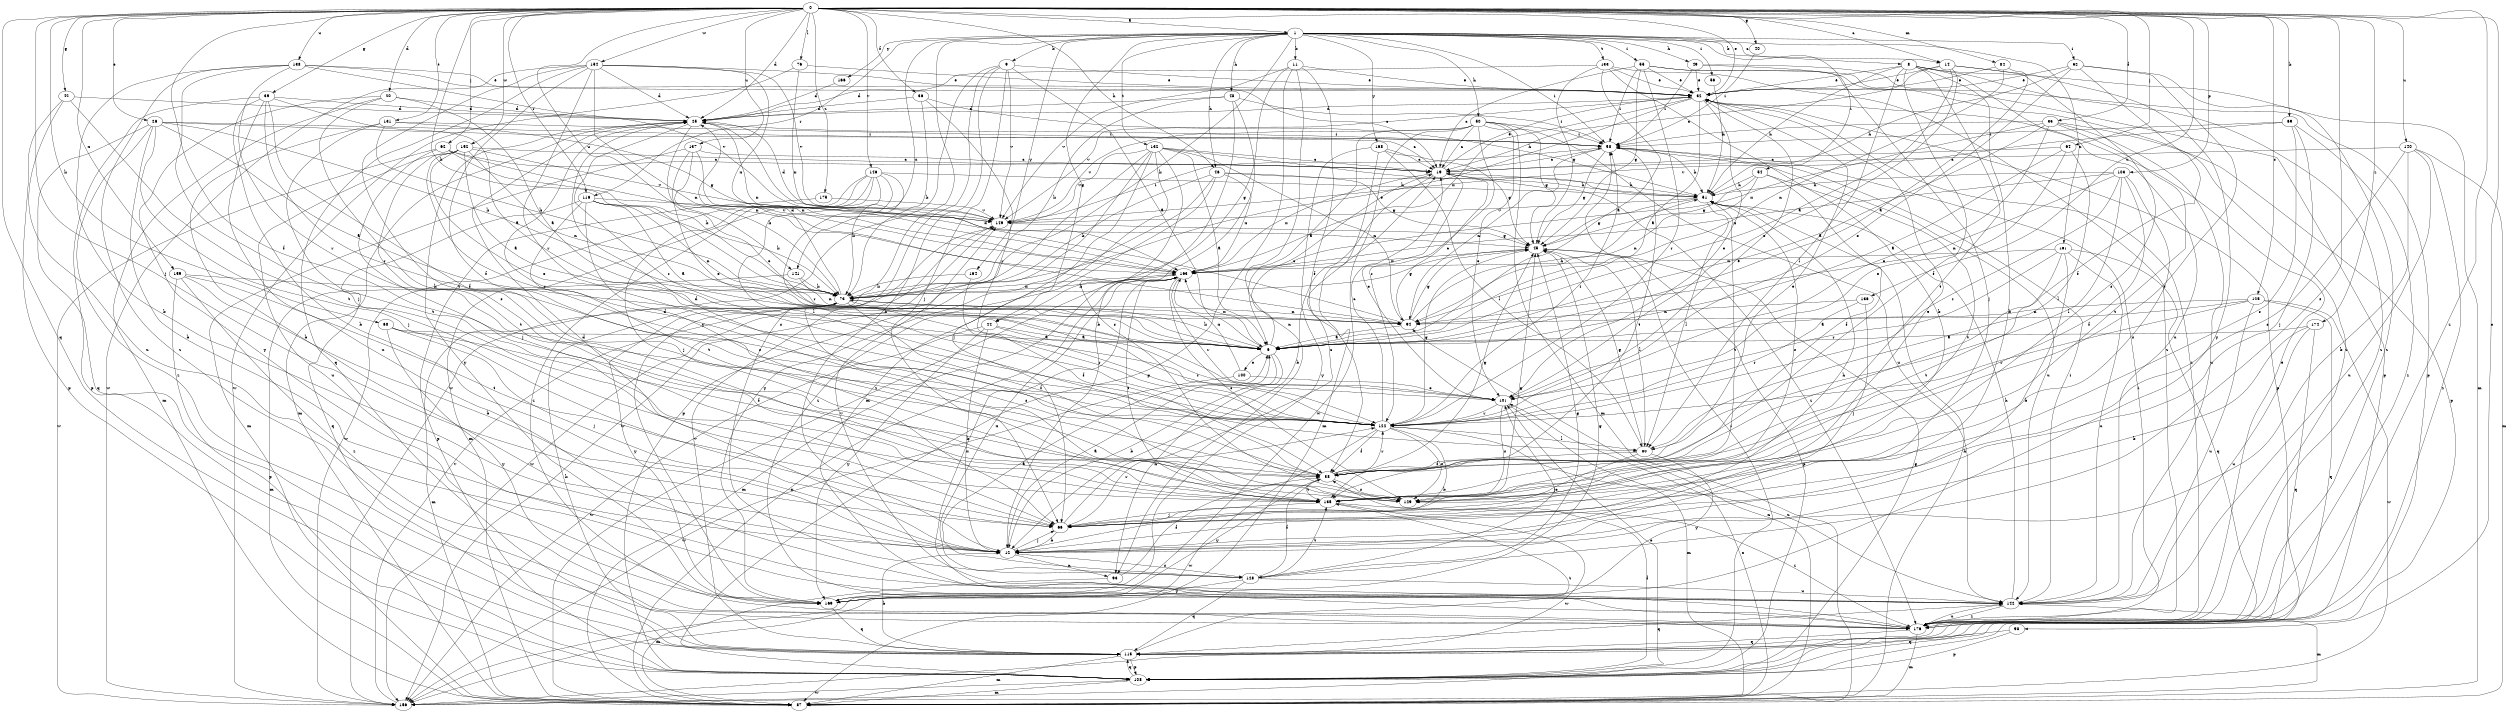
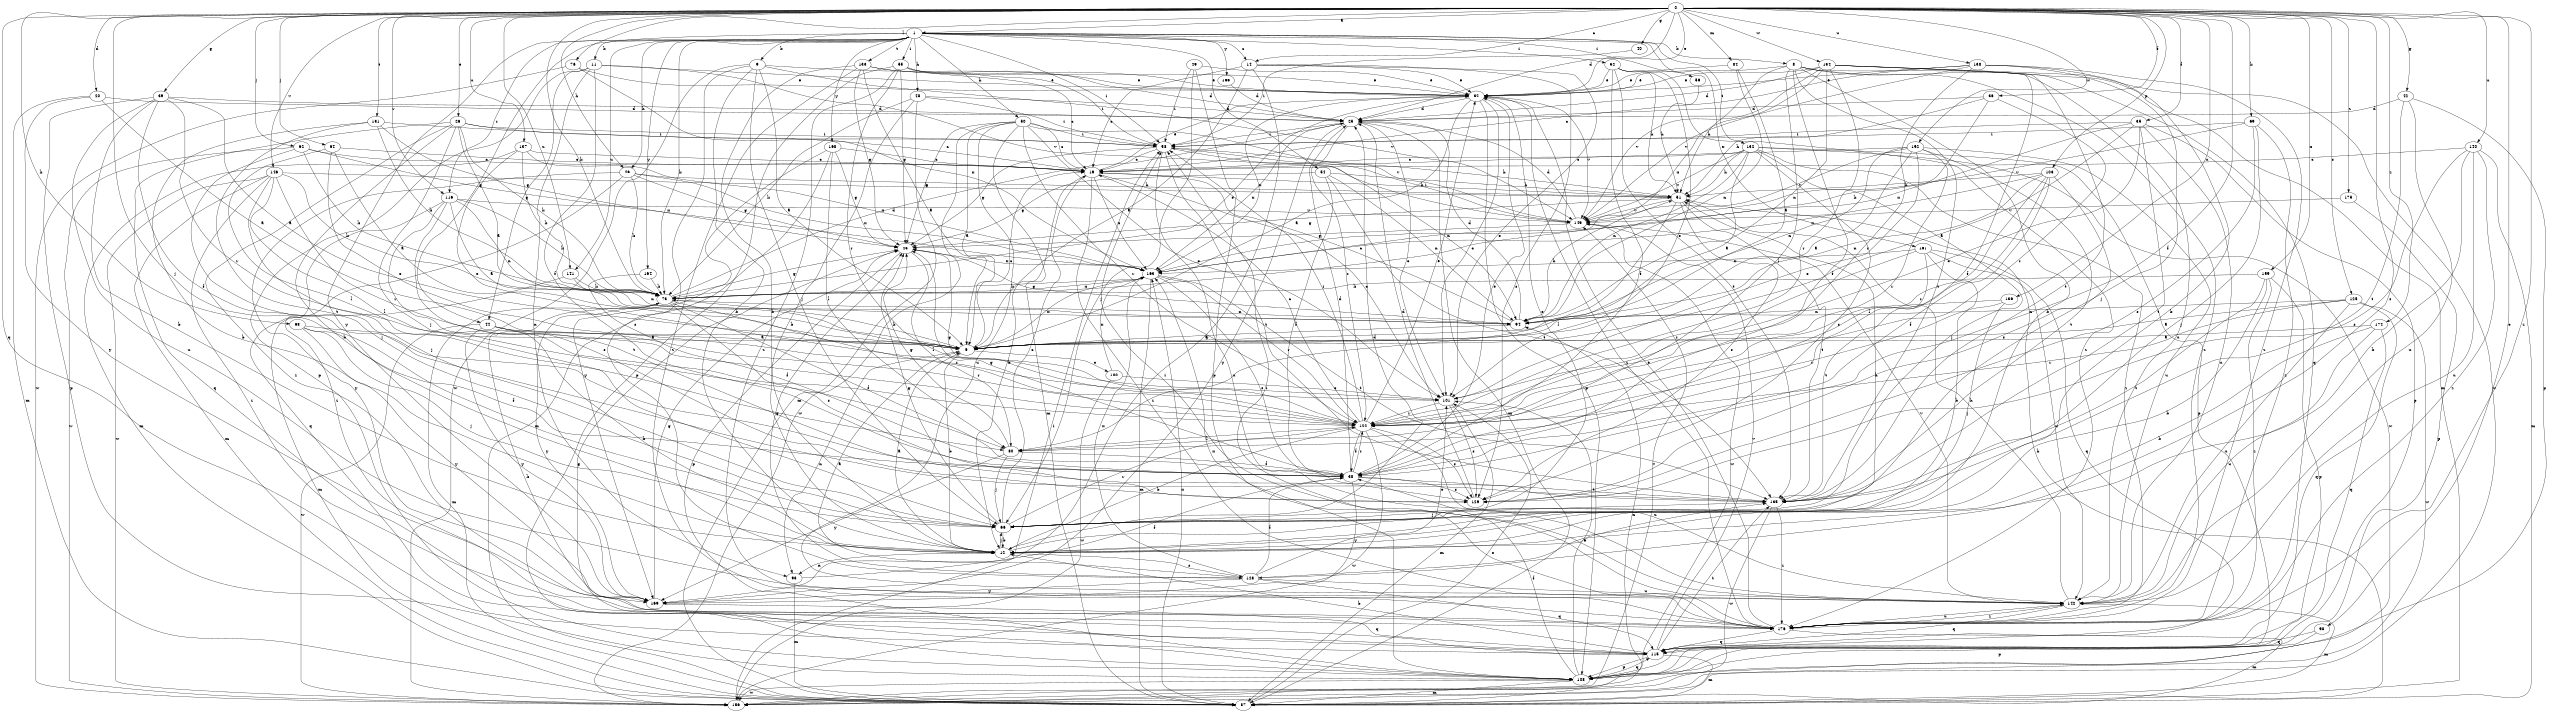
  strict digraph {
    0
    1
    14
    20
    25
    26
    32
    35
    36
    38
    39
    40
    42
    46
    62
    64
    66
    68
    69
    73
    76
    84
    98
    103
    115
    116
    125
    128
    131
    136
    137
    138
    140
    141
    146
    152
    154
    159
    174
    175
    176
    8
    9
    11
    44
    48
    49
    50
    52
    54
    55
    56
    58
    132
    133
    161
    164
    166
    168
    169
    6
    19
    101
    129
    87
    163
    122
    12
    149
    108
    135
    142
    51
    45
    156
    80
    94
    93
    100
    0 -> 1 [label=a]
    0 -> 14 [label=c]
    0 -> 20 [label=d]
    0 -> 25 [label=d]
    0 -> 26 [label=e]
    0 -> 32 [label=e]
    0 -> 35 [label=f]
    0 -> 36 [label=f]
    0 -> 38 [label=f]
    0 -> 39 [label=g]
    0 -> 40 [label=g]
    0 -> 42 [label=g]
    0 -> 46 [label=h]
    0 -> 62 [label=j]
    0 -> 64 [label=j]
    0 -> 66 [label=j]
    0 -> 68 [label=k]
    0 -> 69 [label=k]
    0 -> 73 [label=k]
    0 -> 76 [label=l]
    0 -> 84 [label=m]
    0 -> 98 [label=o]
    0 -> 103 [label=p]
    0 -> 115 [label=q]
    0 -> 116 [label=r]
    0 -> 125 [label=s]
    0 -> 128 [label=s]
    0 -> 131 [label=t]
    0 -> 136 [label=u]
    0 -> 137 [label=u]
    0 -> 138 [label=u]
    0 -> 140 [label=u]
    0 -> 141 [label=u]
    0 -> 146 [label=v]
    0 -> 152 [label=w]
    0 -> 154 [label=w]
    0 -> 159 [label=x]
    0 -> 174 [label=z]
    0 -> 175 [label=z]
    0 -> 176 [label=z]
    1 -> 14 [label=c]
    1 -> 46 [label=h]
    1 -> 73 [label=k]
    1 -> 116 [label=r]
    1 -> 141 [label=u]
    1 -> 8 [label=b]
    1 -> 9 [label=b]
    1 -> 11 [label=b]
    1 -> 44 [label=g]
    1 -> 48 [label=h]
-   1 -> 49 [label=h]
    1 -> 50 [label=h]
    1 -> 52 [label=i]
    1 -> 54 [label=i]
    1 -> 55 [label=i]
    1 -> 56 [label=i]
    1 -> 58 [label=i]
    1 -> 132 [label=t]
    1 -> 133 [label=t]
    1 -> 161 [label=x]
    1 -> 164 [label=y]
    1 -> 166 [label=y]
    1 -> 168 [label=y]
    1 -> 169 [label=y]
    14 -> 32 [label=e]
    14 -> 169 [label=y]
    14 -> 6 [label=a]
    14 -> 19 [label=c]
    14 -> 101 [label=o]
    14 -> 129 [label=s]
    20 -> 25 [label=d]
    20 -> 169 [label=y]
    20 -> 6 [label=a]
-   20 -> 129 [label=s]
    20 -> 87 [label=m]
    25 -> 58 [label=i]
    25 -> 169 [label=y]
    25 -> 101 [label=o]
    25 -> 87 [label=m]
    25 -> 163 [label=x]
    25 -> 122 [label=r]
    26 -> 66 [label=j]
    26 -> 73 [label=k]
    26 -> 115 [label=q]
    26 -> 176 [label=z]
    26 -> 58 [label=i]
    26 -> 6 [label=a]
    26 -> 19 [label=c]
    26 -> 12 [label=b]
    32 -> 25 [label=d]
    32 -> 73 [label=e]
    32 -> 176 [label=z]
    32 -> 6 [label=a]
    32 -> 101 [label=o]
    32 -> 163 [label=x]
    32 -> 149 [label=v]
    32 -> 108 [label=p]
    35 -> 58 [label=i]
    35 -> 6 [label=a]
    35 -> 101 [label=o]
    35 -> 163 [label=x]
    35 -> 108 [label=p]
    35 -> 135 [label=t]
    35 -> 142 [label=u]
    36 -> 25 [label=d]
    36 -> 73 [label=k]
    36 -> 122 [label=r]
    36 -> 51 [label=h]
    38 -> 25 [label=d]
    38 -> 32 [label=e]
    38 -> 169 [label=y]
    38 -> 129 [label=s]
    38 -> 122 [label=r]
    38 -> 135 [label=t]
    38 -> 45 [label=g]
    39 -> 25 [label=d]
    39 -> 38 [label=f]
    39 -> 6 [label=a]
    39 -> 122 [label=r]
    39 -> 12 [label=b]
    39 -> 108 [label=p]
    39 -> 142 [label=u]
    40 -> 58 [label=i]
    42 -> 25 [label=d]
    42 -> 108 [label=p]
    42 -> 135 [label=t]
    42 -> 142 [label=u]
    46 -> 73 [label=k]
    46 -> 176 [label=z]
    46 -> 169 [label=y]
    46 -> 163 [label=x]
    46 -> 51 [label=h]
    46 -> 45 [label=g]
    62 -> 66 [label=j]
    62 -> 73 [label=k]
    62 -> 19 [label=c]
    62 -> 163 [label=x]
    62 -> 156 [label=w]
    64 -> 6 [label=a]
    64 -> 19 [label=c]
    64 -> 101 [label=o]
    64 -> 80 [label=l]
    66 -> 32 [label=e]
    66 -> 19 [label=c]
    66 -> 122 [label=r]
    66 -> 12 [label=b]
    66 -> 45 [label=g]
    68 -> 38 [label=f]
    68 -> 66 [label=j]
    68 -> 169 [label=y]
    68 -> 6 [label=a]
    69 -> 66 [label=j]
    69 -> 176 [label=z]
    69 -> 58 [label=i]
    69 -> 129 [label=s]
    69 -> 149 [label=v]
    73 -> 25 [label=d]
    73 -> 38 [label=f]
    73 -> 169 [label=y]
    73 -> 129 [label=s]
    73 -> 87 [label=m]
    73 -> 163 [label=x]
    73 -> 122 [label=r]
    73 -> 45 [label=g]
    73 -> 94 [label=n]
    76 -> 32 [label=e]
    76 -> 163 [label=x]
    76 -> 156 [label=w]
    84 -> 32 [label=e]
    84 -> 6 [label=a]
    84 -> 94 [label=n]
    98 -> 115 [label=q]
    98 -> 108 [label=p]
    103 -> 38 [label=f]
    103 -> 129 [label=s]
    103 -> 163 [label=x]
    103 -> 122 [label=r]
    103 -> 51 [label=h]
    103 -> 80 [label=l]
    103 -> 94 [label=n]
    115 -> 73 [label=k]
    115 -> 87 [label=m]
    115 -> 12 [label=b]
    115 -> 149 [label=v]
    115 -> 108 [label=p]
    115 -> 135 [label=t]
    116 -> 73 [label=k]
    116 -> 115 [label=q]
    116 -> 6 [label=a]
    116 -> 129 [label=s]
    116 -> 149 [label=v]
    116 -> 135 [label=t]
    116 -> 94 [label=n]
    125 -> 115 [label=q]
    125 -> 6 [label=a]
    125 -> 122 [label=r]
    125 -> 142 [label=u]
    125 -> 156 [label=w]
    125 -> 94 [label=n]
    128 -> 38 [label=f]
    128 -> 115 [label=q]
    128 -> 169 [label=y]
    128 -> 6 [label=a]
    128 -> 101 [label=o]
    128 -> 163 [label=x]
    128 -> 135 [label=t]
    128 -> 142 [label=u]
    128 -> 45 [label=g]
    131 -> 73 [label=k]
    131 -> 58 [label=i]
    131 -> 12 [label=b]
    131 -> 135 [label=t]
    131 -> 45 [label=g]
    136 -> 66 [label=j]
    136 -> 122 [label=r]
    136 -> 94 [label=n]
    137 -> 73 [label=k]
    137 -> 19 [label=c]
    137 -> 101 [label=o]
    137 -> 87 [label=m]
    137 -> 163 [label=x]
    138 -> 32 [label=e]
    138 -> 66 [label=j]
    138 -> 176 [label=z]
    138 -> 19 [label=c]
    138 -> 122 [label=r]
    138 -> 12 [label=b]
    138 -> 149 [label=v]
    140 -> 176 [label=z]
    140 -> 19 [label=c]
    140 -> 129 [label=s]
    140 -> 87 [label=m]
    140 -> 12 [label=b]
    140 -> 142 [label=u]
    141 -> 73 [label=k]
    141 -> 87 [label=m]
    141 -> 94 [label=n]
    146 -> 66 [label=j]
    146 -> 73 [label=k]
    146 -> 176 [label=z]
    146 -> 87 [label=m]
    146 -> 122 [label=r]
    146 -> 51 [label=h]
    146 -> 156 [label=w]
    146 -> 80 [label=l]
    152 -> 6 [label=a]
    152 -> 19 [label=c]
    152 -> 101 [label=o]
    152 -> 122 [label=r]
    152 -> 149 [label=v]
    152 -> 135 [label=t]
    152 -> 142 [label=u]
    152 -> 94 [label=n]
    154 -> 25 [label=d]
    154 -> 32 [label=e]
    154 -> 38 [label=f]
    154 -> 115 [label=q]
    154 -> 163 [label=x]
    154 -> 122 [label=r]
    154 -> 149 [label=v]
    154 -> 135 [label=t]
    154 -> 156 [label=w]
    154 -> 94 [label=n]
    159 -> 73 [label=k]
    159 -> 176 [label=z]
    159 -> 12 [label=b]
    159 -> 108 [label=p]
    159 -> 135 [label=t]
    174 -> 115 [label=q]
    174 -> 6 [label=a]
    174 -> 12 [label=b]
    174 -> 142 [label=u]
    175 -> 149 [label=v]
    175 -> 108 [label=p]
    176 -> 32 [label=e]
    176 -> 115 [label=q]
    176 -> 58 [label=i]
    176 -> 87 [label=m]
    176 -> 163 [label=x]
    176 -> 142 [label=u]
    8 -> 32 [label=e]
    8 -> 38 [label=f]
    8 -> 176 [label=z]
    8 -> 87 [label=m]
    8 -> 12 [label=b]
    8 -> 135 [label=t]
    8 -> 142 [label=u]
    8 -> 51 [label=h]
    8 -> 80 [label=l]
    9 -> 32 [label=e]
    9 -> 66 [label=j]
    9 -> 128 [label=s]
    9 -> 6 [label=a]
    9 -> 12 [label=b]
    9 -> 149 [label=v]
    9 -> 156 [label=w]
    11 -> 32 [label=e]
    11 -> 38 [label=f]
    11 -> 44 [label=g]
    11 -> 149 [label=v]
    11 -> 108 [label=p]
    11 -> 93 [label=n]
    44 -> 169 [label=y]
    44 -> 6 [label=a]
    44 -> 122 [label=r]
    44 -> 12 [label=b]
    44 -> 156 [label=w]
    48 -> 25 [label=d]
    48 -> 73 [label=k]
    48 -> 58 [label=i]
    48 -> 87 [label=m]
    48 -> 12 [label=b]
    49 -> 32 [label=e]
    49 -> 66 [label=j]
    49 -> 58 [label=i]
    49 -> 108 [label=p]
    50 -> 58 [label=i]
    50 -> 6 [label=a]
    50 -> 19 [label=c]
    50 -> 101 [label=o]
    50 -> 87 [label=m]
    50 -> 122 [label=r]
    50 -> 149 [label=v]
    50 -> 142 [label=u]
    50 -> 45 [label=g]
    50 -> 156 [label=w]
    52 -> 32 [label=e]
    52 -> 38 [label=f]
    52 -> 176 [label=z]
    52 -> 101 [label=o]
    52 -> 135 [label=t]
    52 -> 51 [label=h]
    54 -> 38 [label=f]
    54 -> 135 [label=t]
    54 -> 51 [label=h]
    54 -> 45 [label=g]
    54 -> 94 [label=n]
    55 -> 32 [label=e]
    55 -> 176 [label=z]
    55 -> 58 [label=i]
    55 -> 19 [label=c]
    55 -> 122 [label=r]
    55 -> 108 [label=p]
    55 -> 45 [label=g]
    56 -> 51 [label=h]
    58 -> 19 [label=c]
    58 -> 135 [label=t]
    58 -> 142 [label=u]
    58 -> 51 [label=h]
    58 -> 45 [label=g]
    58 -> 94 [label=n]
    132 -> 66 [label=j]
    132 -> 176 [label=z]
    132 -> 6 [label=a]
    132 -> 19 [label=c]
    132 -> 129 [label=s]
    132 -> 149 [label=v]
    132 -> 108 [label=p]
    132 -> 51 [label=h]
    132 -> 156 [label=w]
    132 -> 94 [label=n]
    133 -> 25 [label=d]
    133 -> 32 [label=e]
    133 -> 176 [label=z]
    133 -> 6 [label=a]
    133 -> 12 [label=b]
    133 -> 45 [label=g]
    161 -> 115 [label=q]
    161 -> 163 [label=x]
    161 -> 122 [label=r]
    161 -> 12 [label=b]
    161 -> 135 [label=t]
    161 -> 142 [label=u]
    164 -> 38 [label=f]
    164 -> 73 [label=k]
    166 -> 25 [label=d]
    168 -> 169 [label=y]
    168 -> 19 [label=c]
    168 -> 87 [label=m]
    168 -> 45 [label=g]
    168 -> 80 [label=l]
    169 -> 115 [label=q]
    169 -> 45 [label=g]
    6 -> 73 [label=k]
    6 -> 19 [label=c]
    6 -> 163 [label=x]
    6 -> 12 [label=b]
    6 -> 93 [label=n]
    6 -> 100 [label=o]
    19 -> 32 [label=e]
    19 -> 176 [label=z]
    19 -> 101 [label=o]
    19 -> 163 [label=x]
    19 -> 12 [label=b]
    19 -> 51 [label=h]
    101 -> 129 [label=s]
    101 -> 87 [label=m]
    101 -> 122 [label=r]
    129 -> 25 [label=d]
    87 -> 101 [label=o]
    87 -> 163 [label=x]
    87 -> 51 [label=h]
    87 -> 94 [label=n]
    163 -> 73 [label=k]
    163 -> 129 [label=s]
    163 -> 87 [label=m]
    163 -> 122 [label=r]
    163 -> 135 [label=t]
    122 -> 32 [label=e]
    122 -> 38 [label=f]
    122 -> 58 [label=i]
    122 -> 19 [label=c]
    122 -> 129 [label=s]
    122 -> 12 [label=b]
    122 -> 142 [label=u]
    122 -> 45 [label=g]
    122 -> 156 [label=w]
    122 -> 80 [label=l]
    12 -> 25 [label=d]
    12 -> 66 [label=j]
    12 -> 128 [label=s]
    12 -> 6 [label=a]
    12 -> 51 [label=h]
    12 -> 93 [label=n]
    149 -> 25 [label=d]
    149 -> 58 [label=i]
    149 -> 45 [label=g]
    149 -> 156 [label=w]
    108 -> 38 [label=f]
    108 -> 115 [label=q]
    108 -> 101 [label=o]
    108 -> 87 [label=m]
    108 -> 45 [label=g]
    108 -> 156 [label=w]
    135 -> 66 [label=j]
    135 -> 176 [label=z]
    135 -> 156 [label=w]
    142 -> 115 [label=q]
    142 -> 176 [label=z]
    142 -> 58 [label=i]
    142 -> 87 [label=m]
    142 -> 149 [label=v]
    142 -> 51 [label=h]
    51 -> 129 [label=s]
    51 -> 149 [label=v]
    51 -> 135 [label=t]
    51 -> 45 [label=g]
    51 -> 80 [label=l]
    45 -> 163 [label=x]
    45 -> 108 [label=p]
    45 -> 80 [label=l]
    156 -> 58 [label=i]
    156 -> 149 [label=v]
    80 -> 38 [label=f]
    80 -> 66 [label=j]
    80 -> 169 [label=y]
    80 -> 45 [label=g]
    94 -> 25 [label=d]
    94 -> 6 [label=a]
    94 -> 19 [label=c]
    94 -> 51 [label=h]
    94 -> 45 [label=g]
    93 -> 38 [label=f]
    93 -> 87 [label=m]
    100 -> 101 [label=o]
    100 -> 163 [label=x]
    100 -> 156 [label=w]
  }
